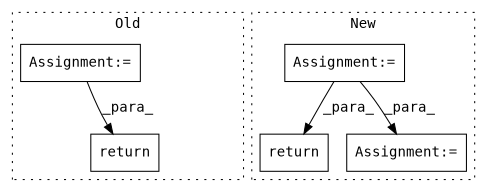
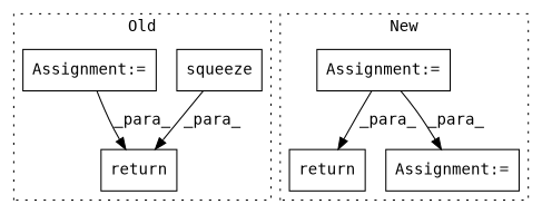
  digraph {
    fontname="DejaVu Sans Mono"
    node [a=7 l=1 shape=box fontname="DejaVu Sans Mono"]
    edge [fontname="DejaVu Sans Mono"]
+   n1 [a=32 l="8,1" label=squeeze s="1299,1320"]
    n2 [a=41 l=7 label=return s=1259]
    n3 [label="Assignment:=" s=1105]
    n4 [a=41 l=7 label=return s=1364]
    n5 [label="Assignment:=" s=1125]
    n6 [label="Assignment:=" s=1182]
    subgraph cluster_1 {
      label=Old
      style=dotted
+     n1
      n2
      n3
    }
    subgraph cluster_2 {
      label=New
      style=dotted
      n4
      n5
      n6
    }
+   n1 -> n2 [label=_para_]
    n3 -> n2 [label=_para_]
    n5 -> n4 [label=_para_]
    n5 -> n6 [label=_para_]
  }
